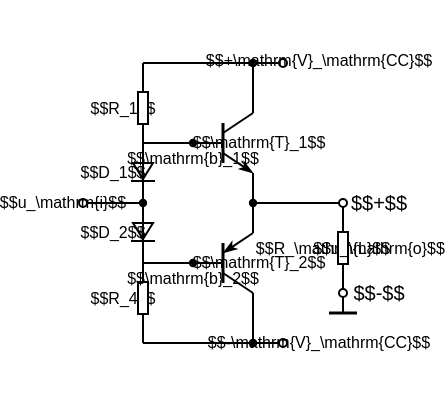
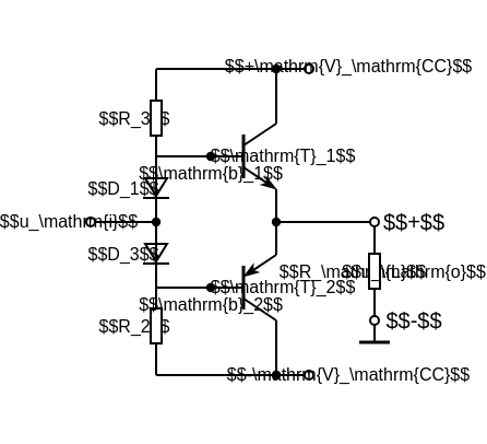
  <mxCell id="0" />
  <mxCell id="1" parent="0" />
  <mxCell id="2" value="" style="group" vertex="1" connectable="0" parent="1"><mxGeometry x="95" y="56" width="30" height="30" as="geometry" /></mxCell>
  <mxCell id="3" value="" style="endArrow=none;html=1;rounded=0;" edge="1" parent="2"><mxGeometry width="50" height="50" relative="1" as="geometry"><mxPoint y="15" as="sourcePoint" /><mxPoint x="15" y="15" as="targetPoint" /></mxGeometry></mxCell>
  <mxCell id="4" value="" style="endArrow=none;html=1;rounded=0;strokeWidth=1.5;" edge="1" parent="2"><mxGeometry width="50" height="50" relative="1" as="geometry"><mxPoint x="15" y="25" as="sourcePoint" /><mxPoint x="15" y="5" as="targetPoint" /></mxGeometry></mxCell>
  <mxCell id="5" value="" style="endArrow=none;html=1;rounded=0;" edge="1" parent="2"><mxGeometry width="50" height="50" relative="1" as="geometry"><mxPoint x="15" y="10" as="sourcePoint" /><mxPoint x="30" as="targetPoint" /></mxGeometry></mxCell>
  <mxCell id="6" value="" style="endArrow=classicThin;html=1;rounded=0;endFill=1;endSize=4;startSize=4;" edge="1" parent="2"><mxGeometry width="50" height="50" relative="1" as="geometry"><mxPoint x="15" y="20" as="sourcePoint" /><mxPoint x="30" y="30" as="targetPoint" /></mxGeometry></mxCell>
  <mxCell id="7" value="" style="group" vertex="1" connectable="0" parent="1"><mxGeometry x="95" y="116" width="30" height="30" as="geometry" /></mxCell>
  <mxCell id="8" value="" style="endArrow=none;html=1;rounded=0;" edge="1" parent="7"><mxGeometry width="50" height="50" relative="1" as="geometry"><mxPoint y="15" as="sourcePoint" /><mxPoint x="15" y="15" as="targetPoint" /></mxGeometry></mxCell>
  <mxCell id="9" value="" style="endArrow=none;html=1;rounded=0;strokeWidth=1.5;" edge="1" parent="7"><mxGeometry width="50" height="50" relative="1" as="geometry"><mxPoint x="15" y="25" as="sourcePoint" /><mxPoint x="15" y="5" as="targetPoint" /></mxGeometry></mxCell>
  <mxCell id="10" value="" style="endArrow=none;html=1;rounded=0;" edge="1" parent="7"><mxGeometry width="50" height="50" relative="1" as="geometry"><mxPoint x="15" y="20" as="sourcePoint" /><mxPoint x="30" y="30" as="targetPoint" /></mxGeometry></mxCell>
  <mxCell id="11" value="" style="endArrow=classicThin;html=1;rounded=0;endFill=1;endSize=4;startSize=4;" edge="1" parent="7"><mxGeometry width="50" height="50" relative="1" as="geometry"><mxPoint x="30" as="sourcePoint" /><mxPoint x="15" y="10" as="targetPoint" /></mxGeometry></mxCell>
  <mxCell id="12" value="" style="endArrow=none;html=1;rounded=0;" edge="1" parent="1"><mxGeometry width="50" height="50" relative="1" as="geometry"><mxPoint x="125" y="116" as="sourcePoint" /><mxPoint x="125" y="86" as="targetPoint" /></mxGeometry></mxCell>
  <mxCell id="13" value="" style="endArrow=none;html=1;rounded=0;" edge="1" parent="1"><mxGeometry width="50" height="50" relative="1" as="geometry"><mxPoint x="125" y="101" as="sourcePoint" /><mxPoint x="168" y="101" as="targetPoint" /></mxGeometry></mxCell>
  <mxCell id="14" value="$$R_\mathrm{L}$$" style="text;html=1;resizable=1;autosize=1;align=center;verticalAlign=middle;points=[];fillColor=none;strokeColor=none;rounded=0;fontSize=8;movable=1;rotatable=1;deletable=1;editable=1;connectable=0;allowArrows=0;" vertex="1" parent="1"><mxGeometry x="150" y="116" width="20" height="15" as="geometry" /></mxCell>
  <mxCell id="15" value="" style="endArrow=none;html=1;rounded=0;fontSize=10;startSize=4;endSize=4;entryX=1;entryY=0.5;entryDx=0;entryDy=0;entryPerimeter=0;startArrow=oval;startFill=0;" edge="1" parent="1" target="16"><mxGeometry width="50" height="50" relative="1" as="geometry"><mxPoint x="170" y="101" as="sourcePoint" /><mxPoint x="367" y="71.5" as="targetPoint" /></mxGeometry></mxCell>
  <mxCell id="16" value="" style="pointerEvents=1;verticalLabelPosition=bottom;shadow=0;dashed=0;align=center;html=1;verticalAlign=top;shape=mxgraph.electrical.resistors.resistor_1;fontSize=10;direction=north;allowArrows=0;" vertex="1" parent="1"><mxGeometry x="167.5" y="111" width="5" height="25" as="geometry" /></mxCell>
  <mxCell id="17" value="" style="endArrow=oval;html=1;rounded=0;fontSize=10;startSize=4;endSize=4;exitX=0;exitY=0.5;exitDx=0;exitDy=0;exitPerimeter=0;endFill=0;" edge="1" parent="1" source="16"><mxGeometry width="50" height="50" relative="1" as="geometry"><mxPoint x="259.5" y="56.5" as="sourcePoint" /><mxPoint x="170" y="146" as="targetPoint" /></mxGeometry></mxCell>
  <mxCell id="18" value="" style="endArrow=none;html=1;rounded=0;" edge="1" parent="1"><mxGeometry width="50" height="50" relative="1" as="geometry"><mxPoint x="170" y="156" as="sourcePoint" /><mxPoint x="170" y="148" as="targetPoint" /></mxGeometry></mxCell>
  <mxCell id="19" value="" style="endArrow=none;html=1;rounded=0;strokeWidth=1.5;" edge="1" parent="1"><mxGeometry width="50" height="50" relative="1" as="geometry"><mxPoint x="163" y="156" as="sourcePoint" /><mxPoint x="177" y="156" as="targetPoint" /></mxGeometry></mxCell>
  <mxCell id="20" value="" style="endArrow=none;html=1;rounded=0;strokeWidth=1;endFill=0;startArrow=none;startFill=0;startSize=4;endSize=4;" edge="1" parent="1"><mxGeometry width="50" height="50" relative="1" as="geometry"><mxPoint x="125" y="171" as="sourcePoint" /><mxPoint x="125" y="146" as="targetPoint" /></mxGeometry></mxCell>
  <mxCell id="21" value="" style="endArrow=none;html=1;rounded=0;strokeWidth=1;endFill=0;startArrow=none;startFill=0;startSize=4;endSize=4;" edge="1" parent="1"><mxGeometry width="50" height="50" relative="1" as="geometry"><mxPoint x="125" y="56" as="sourcePoint" /><mxPoint x="125" y="31" as="targetPoint" /></mxGeometry></mxCell>
  <mxCell id="22" value="" style="endArrow=none;html=1;rounded=0;startSize=4;endSize=4;strokeWidth=1;" edge="1" parent="1"><mxGeometry width="50" height="50" relative="1" as="geometry"><mxPoint x="70" y="71" as="sourcePoint" /><mxPoint x="95" y="71" as="targetPoint" /></mxGeometry></mxCell>
  <mxCell id="23" value="" style="endArrow=none;html=1;rounded=0;startSize=4;endSize=4;strokeWidth=1;" edge="1" parent="1"><mxGeometry width="50" height="50" relative="1" as="geometry"><mxPoint x="70" y="131" as="sourcePoint" /><mxPoint x="95" y="131" as="targetPoint" /></mxGeometry></mxCell>
  <mxCell id="24" value="" style="endArrow=none;html=1;rounded=0;startSize=4;endSize=4;strokeWidth=1;startArrow=oval;startFill=0;" edge="1" parent="1"><mxGeometry width="50" height="50" relative="1" as="geometry"><mxPoint x="40" y="101" as="sourcePoint" /><mxPoint x="70" y="101" as="targetPoint" /></mxGeometry></mxCell>
  <mxCell id="25" value="$$u_\mathrm{o}$$" style="text;html=1;align=center;verticalAlign=middle;resizable=1;points=[];autosize=1;strokeColor=none;fillColor=none;fontSize=8;movable=1;rotatable=1;deletable=1;editable=1;connectable=0;" vertex="1" parent="1"><mxGeometry x="180" y="116" width="15" height="15" as="geometry" /></mxCell>
  <mxCell id="26" value="$$+$$" style="text;html=1;align=center;verticalAlign=middle;resizable=1;points=[];autosize=1;strokeColor=none;fillColor=none;fontSize=10;movable=1;rotatable=1;deletable=1;editable=1;connectable=0;" vertex="1" parent="1"><mxGeometry x="180" y="96" width="15" height="10" as="geometry" /></mxCell>
  <mxCell id="27" value="$$-$$" style="text;html=1;align=center;verticalAlign=middle;resizable=1;points=[];autosize=1;strokeColor=none;fillColor=none;fontSize=10;movable=1;rotatable=1;deletable=1;editable=1;connectable=0;" vertex="1" parent="1"><mxGeometry x="180" y="141" width="15" height="10" as="geometry" /></mxCell>
  <mxCell id="28" value="$$\mathrm{T}_2$$" style="text;html=1;align=center;verticalAlign=middle;resizable=1;points=[];autosize=1;strokeColor=none;fillColor=none;fontSize=8;movable=1;rotatable=1;deletable=1;editable=1;connectable=1;" vertex="1" parent="1"><mxGeometry x="120" y="126" width="15" height="10" as="geometry" /></mxCell>
  <mxCell id="29" value="$$\mathrm{T}_1$$" style="text;html=1;align=center;verticalAlign=middle;resizable=1;points=[];autosize=1;strokeColor=none;fillColor=none;fontSize=8;movable=1;rotatable=1;deletable=1;editable=1;connectable=1;" vertex="1" parent="1"><mxGeometry x="120" y="66" width="15" height="10" as="geometry" /></mxCell>
  <mxCell id="30" value="$$+\mathrm{V}_\mathrm{CC}$$" style="text;html=1;align=center;verticalAlign=middle;resizable=1;points=[];autosize=1;strokeColor=none;fillColor=none;fontSize=8;movable=1;rotatable=1;deletable=1;editable=1;connectable=1;" vertex="1" parent="1"><mxGeometry x="140" y="20" width="35" height="20" as="geometry" /></mxCell>
  <mxCell id="31" value="$$-\mathrm{V}_\mathrm{CC}$$" style="text;html=1;align=center;verticalAlign=middle;resizable=1;points=[];autosize=1;strokeColor=none;fillColor=none;fontSize=8;movable=1;rotatable=1;deletable=1;editable=1;connectable=1;" vertex="1" parent="1"><mxGeometry x="140" y="161" width="35" height="20" as="geometry" /></mxCell>
  <mxCell id="32" value="$$u_\mathrm{i}$$" style="text;html=1;align=center;verticalAlign=middle;resizable=1;points=[];autosize=1;strokeColor=none;fillColor=none;fontSize=8;movable=1;rotatable=1;deletable=1;editable=1;connectable=1;" vertex="1" parent="1"><mxGeometry x="20" y="96" width="20" height="10" as="geometry" /></mxCell>
  <mxCell id="33" value="" style="shape=waypoint;sketch=0;fillStyle=solid;size=6;pointerEvents=1;points=[];fillColor=none;resizable=1;rotatable=1;perimeter=centerPerimeter;snapToPoint=1;fontSize=8;strokeWidth=0.1;movable=1;deletable=1;editable=1;connectable=0;allowArrows=0;" vertex="1" parent="1"><mxGeometry x="65" y="96" width="10" height="10" as="geometry" /></mxCell>
  <mxCell id="34" value="" style="shape=waypoint;sketch=0;fillStyle=solid;size=6;pointerEvents=1;points=[];fillColor=none;resizable=1;rotatable=1;perimeter=centerPerimeter;snapToPoint=1;fontSize=8;strokeWidth=0.1;movable=1;deletable=1;editable=1;connectable=1;" vertex="1" parent="1"><mxGeometry x="120" y="96" width="10" height="10" as="geometry" /></mxCell>
  <mxCell id="35" value="" style="group" vertex="1" connectable="0" parent="1"><mxGeometry x="64" y="81" width="12" height="9" as="geometry" /></mxCell>
  <mxCell id="36" value="" style="triangle;whiteSpace=wrap;html=1;fontSize=8;strokeWidth=1;rotation=90;" vertex="1" parent="35"><mxGeometry x="2" y="-1" width="8" height="10" as="geometry" /></mxCell>
  <mxCell id="37" value="" style="endArrow=none;html=1;rounded=0;fontSize=8;startSize=4;endSize=4;strokeWidth=1;" edge="1" parent="35"><mxGeometry width="50" height="50" relative="1" as="geometry"><mxPoint y="9" as="sourcePoint" /><mxPoint x="12" y="9" as="targetPoint" /></mxGeometry></mxCell>
  <mxCell id="38" value="" style="shape=waypoint;sketch=0;fillStyle=solid;size=6;pointerEvents=1;points=[];fillColor=none;resizable=1;rotatable=1;perimeter=centerPerimeter;snapToPoint=1;fontSize=8;strokeWidth=0.1;movable=1;deletable=1;editable=1;connectable=1;" vertex="1" parent="1"><mxGeometry x="90" y="66" width="10" height="10" as="geometry" /></mxCell>
  <mxCell id="39" value="" style="shape=waypoint;sketch=0;fillStyle=solid;size=6;pointerEvents=1;points=[];fillColor=none;resizable=1;rotatable=1;perimeter=centerPerimeter;snapToPoint=1;fontSize=8;strokeWidth=0.1;movable=1;deletable=1;editable=1;connectable=1;" vertex="1" parent="1"><mxGeometry x="90" y="126" width="10" height="10" as="geometry" /></mxCell>
  <mxCell id="40" value="" style="group" vertex="1" connectable="0" parent="1"><mxGeometry x="64" y="111" width="12" height="9" as="geometry" /></mxCell>
  <mxCell id="41" value="" style="triangle;whiteSpace=wrap;html=1;fontSize=8;strokeWidth=1;rotation=90;" vertex="1" parent="40"><mxGeometry x="2" y="-1" width="8" height="10" as="geometry" /></mxCell>
  <mxCell id="42" value="" style="endArrow=none;html=1;rounded=0;fontSize=8;startSize=4;endSize=4;strokeWidth=1;" edge="1" parent="40"><mxGeometry width="50" height="50" relative="1" as="geometry"><mxPoint y="9" as="sourcePoint" /><mxPoint x="12" y="9" as="targetPoint" /></mxGeometry></mxCell>
  <mxCell id="43" value="" style="endArrow=none;html=1;rounded=0;startSize=4;endSize=4;strokeWidth=1;" edge="1" parent="1"><mxGeometry width="50" height="50" relative="1" as="geometry"><mxPoint x="70" y="131" as="sourcePoint" /><mxPoint x="70" y="71" as="targetPoint" /></mxGeometry></mxCell>
- <mxCell id="44" value="$$R_1$$" style="text;html=1;resizable=1;autosize=1;align=center;verticalAlign=middle;points=[];fillColor=none;strokeColor=none;rounded=0;fontSize=8;movable=1;rotatable=1;deletable=1;editable=1;connectable=0;allowArrows=0;" vertex="1" parent="1"><mxGeometry x="50" y="46" width="20" height="15" as="geometry" /></mxCell>
+ <mxCell id="44" value="$$R_3$$" style="text;html=1;resizable=1;autosize=1;align=center;verticalAlign=middle;points=[];fillColor=none;strokeColor=none;rounded=0;fontSize=8;movable=1;rotatable=1;deletable=1;editable=1;connectable=0;allowArrows=0;" vertex="1" parent="1"><mxGeometry x="50" y="46" width="20" height="15" as="geometry" /></mxCell>
  <mxCell id="45" value="" style="endArrow=none;html=1;rounded=0;fontSize=10;startSize=4;endSize=4;entryX=1;entryY=0.5;entryDx=0;entryDy=0;entryPerimeter=0;" edge="1" parent="1" target="46"><mxGeometry width="50" height="50" relative="1" as="geometry"><mxPoint x="70" y="31" as="sourcePoint" /><mxPoint x="267" y="-9.5" as="targetPoint" /></mxGeometry></mxCell>
  <mxCell id="46" value="" style="pointerEvents=1;verticalLabelPosition=bottom;shadow=0;dashed=0;align=center;html=1;verticalAlign=top;shape=mxgraph.electrical.resistors.resistor_1;fontSize=10;direction=north;allowArrows=0;" vertex="1" parent="1"><mxGeometry x="67.5" y="41" width="5" height="25" as="geometry" /></mxCell>
  <mxCell id="47" value="" style="endArrow=none;html=1;rounded=0;fontSize=10;startSize=4;endSize=4;exitX=0;exitY=0.5;exitDx=0;exitDy=0;exitPerimeter=0;" edge="1" parent="1" source="46"><mxGeometry width="50" height="50" relative="1" as="geometry"><mxPoint x="159.5" y="-24.5" as="sourcePoint" /><mxPoint x="70" y="71" as="targetPoint" /></mxGeometry></mxCell>
  <mxCell id="48" value="" style="endArrow=oval;html=1;rounded=0;fontSize=8;startSize=4;endSize=4;strokeWidth=1;endFill=0;" edge="1" parent="1"><mxGeometry width="50" height="50" relative="1" as="geometry"><mxPoint x="70" y="31" as="sourcePoint" /><mxPoint x="140" y="31" as="targetPoint" /></mxGeometry></mxCell>
  <mxCell id="49" value="" style="shape=waypoint;sketch=0;fillStyle=solid;size=6;pointerEvents=1;points=[];fillColor=none;resizable=1;rotatable=1;perimeter=centerPerimeter;snapToPoint=1;fontSize=8;strokeWidth=0.1;movable=1;deletable=1;editable=1;connectable=1;" vertex="1" parent="1"><mxGeometry x="120" y="26" width="10" height="10" as="geometry" /></mxCell>
- <mxCell id="50" value="$$R_4$$" style="text;html=1;resizable=1;autosize=1;align=center;verticalAlign=middle;points=[];fillColor=none;strokeColor=none;rounded=0;fontSize=8;movable=1;rotatable=1;deletable=1;editable=1;connectable=0;allowArrows=0;" vertex="1" parent="1"><mxGeometry x="50" y="141" width="20" height="15" as="geometry" /></mxCell>
+ <mxCell id="50" value="$$R_2$$" style="text;html=1;resizable=1;autosize=1;align=center;verticalAlign=middle;points=[];fillColor=none;strokeColor=none;rounded=0;fontSize=8;movable=1;rotatable=1;deletable=1;editable=1;connectable=0;allowArrows=0;" vertex="1" parent="1"><mxGeometry x="50" y="141" width="20" height="15" as="geometry" /></mxCell>
  <mxCell id="51" value="" style="endArrow=none;html=1;rounded=0;fontSize=10;startSize=4;endSize=4;entryX=1;entryY=0.5;entryDx=0;entryDy=0;entryPerimeter=0;" edge="1" parent="1" target="52"><mxGeometry width="50" height="50" relative="1" as="geometry"><mxPoint x="70" y="131" as="sourcePoint" /><mxPoint x="267" y="85.5" as="targetPoint" /></mxGeometry></mxCell>
  <mxCell id="52" value="" style="pointerEvents=1;verticalLabelPosition=bottom;shadow=0;dashed=0;align=center;html=1;verticalAlign=top;shape=mxgraph.electrical.resistors.resistor_1;fontSize=10;direction=north;allowArrows=0;" vertex="1" parent="1"><mxGeometry x="67.5" y="136" width="5" height="25" as="geometry" /></mxCell>
  <mxCell id="53" value="" style="endArrow=none;html=1;rounded=0;fontSize=10;startSize=4;endSize=4;exitX=0;exitY=0.5;exitDx=0;exitDy=0;exitPerimeter=0;" edge="1" parent="1" source="52"><mxGeometry width="50" height="50" relative="1" as="geometry"><mxPoint x="159.5" y="70.5" as="sourcePoint" /><mxPoint x="70" y="171" as="targetPoint" /></mxGeometry></mxCell>
  <mxCell id="54" value="" style="endArrow=oval;html=1;rounded=0;fontSize=8;startSize=4;endSize=4;strokeWidth=1;endFill=0;" edge="1" parent="1"><mxGeometry width="50" height="50" relative="1" as="geometry"><mxPoint x="70" y="171" as="sourcePoint" /><mxPoint x="140" y="171" as="targetPoint" /></mxGeometry></mxCell>
  <mxCell id="55" value="" style="shape=waypoint;sketch=0;fillStyle=solid;size=6;pointerEvents=1;points=[];fillColor=none;resizable=1;rotatable=1;perimeter=centerPerimeter;snapToPoint=1;fontSize=8;strokeWidth=0.1;movable=1;deletable=1;editable=1;connectable=1;" vertex="1" parent="1"><mxGeometry x="120" y="166" width="10" height="10" as="geometry" /></mxCell>
  <mxCell id="56" value="$$D_1$$" style="text;html=1;resizable=1;autosize=1;align=center;verticalAlign=middle;points=[];fillColor=none;strokeColor=none;rounded=0;fontSize=8;movable=1;rotatable=1;deletable=1;editable=1;connectable=0;allowArrows=0;" vertex="1" parent="1"><mxGeometry x="40" y="76" width="30" height="20" as="geometry" /></mxCell>
- <mxCell id="57" value="$$D_2$$" style="text;html=1;resizable=1;autosize=1;align=center;verticalAlign=middle;points=[];fillColor=none;strokeColor=none;rounded=0;fontSize=8;movable=1;rotatable=1;deletable=1;editable=1;connectable=0;allowArrows=0;" vertex="1" parent="1"><mxGeometry x="40" y="106" width="30" height="20" as="geometry" /></mxCell>
+ <mxCell id="57" value="$$D_3$$" style="text;html=1;resizable=1;autosize=1;align=center;verticalAlign=middle;points=[];fillColor=none;strokeColor=none;rounded=0;fontSize=8;movable=1;rotatable=1;deletable=1;editable=1;connectable=0;allowArrows=0;" vertex="1" parent="1"><mxGeometry x="40" y="106" width="30" height="20" as="geometry" /></mxCell>
  <mxCell id="58" value="$$\mathrm{b}_1$$" style="text;html=1;align=center;verticalAlign=middle;resizable=1;points=[];autosize=1;strokeColor=none;fillColor=none;fontSize=8;movable=1;rotatable=1;deletable=1;editable=1;connectable=1;" vertex="1" parent="1"><mxGeometry x="85" y="71" width="20" height="15" as="geometry" /></mxCell>
  <mxCell id="59" value="$$\mathrm{b}_2$$" style="text;html=1;align=center;verticalAlign=middle;resizable=1;points=[];autosize=1;strokeColor=none;fillColor=none;fontSize=8;movable=1;rotatable=1;deletable=1;editable=1;connectable=1;" vertex="1" parent="1"><mxGeometry x="85" y="131" width="20" height="15" as="geometry" /></mxCell>
